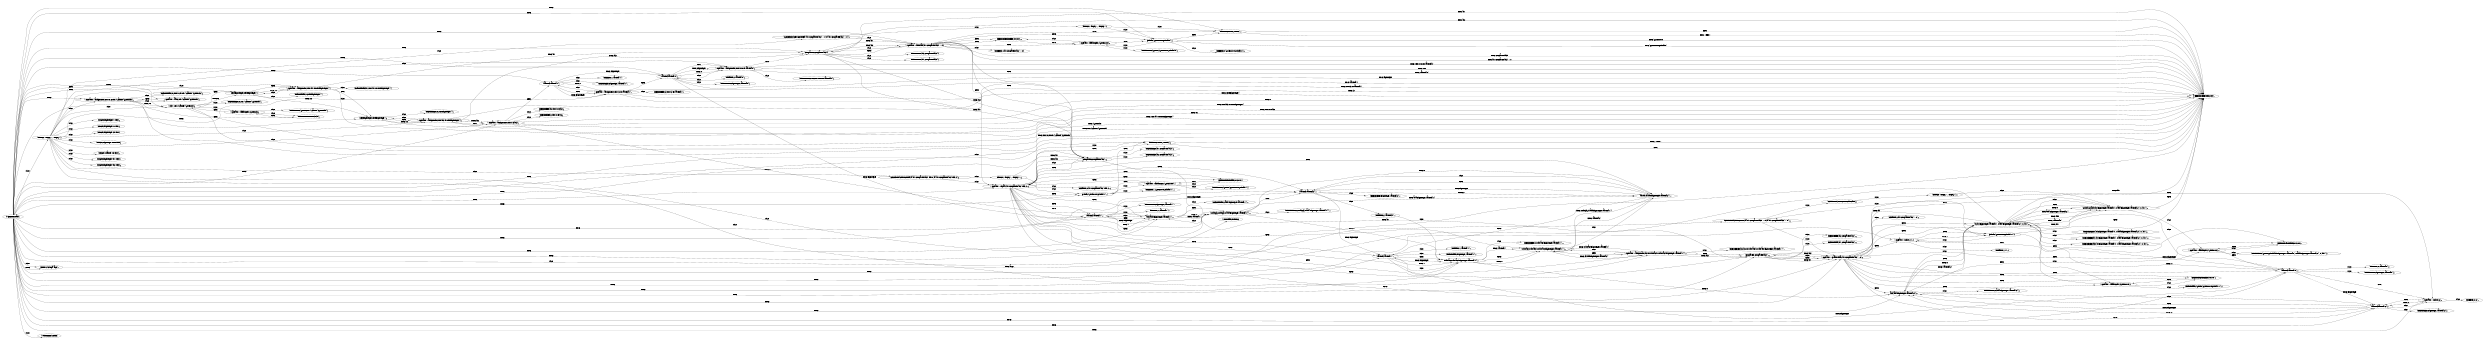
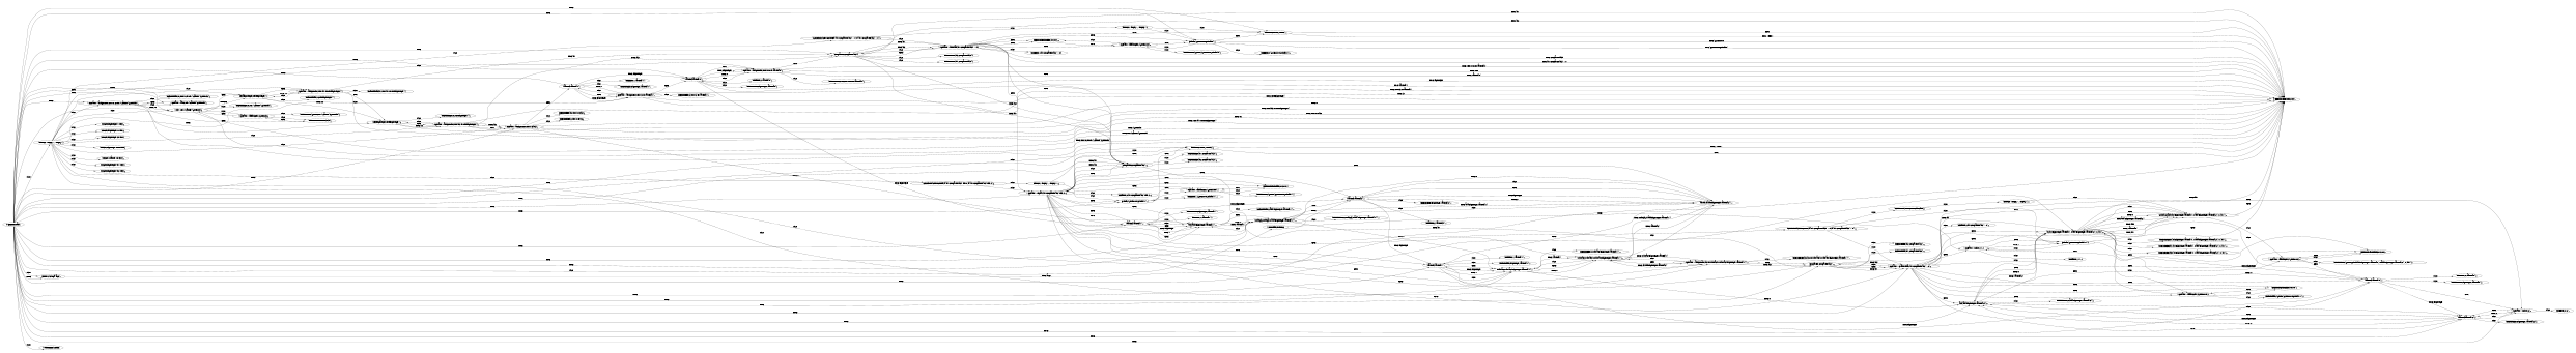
  digraph {
    rankdir=LR
    n1 [label=<(METHOD,main)<SUB>1</SUB>>]
    n2 [label=<(PARAM,String[] args)<SUB>1</SUB>>]
    n3 [label=<(BLOCK,&lt;empty&gt;,&lt;empty&gt;)<SUB>2</SUB>>]
    n4 [label=<(&lt;operator&gt;.assignment,ANY sc = new Scanner(System.in))<SUB>3</SUB>>]
    n5 [label=<(&lt;operator&gt;.alloc,new Scanner(System.in))<SUB>3</SUB>>]
    n6 [label=<(&lt;init&gt;,new Scanner(System.in))<SUB>3</SUB>>]
    n7 [label=<(nextBigInteger,nextBigInteger())<SUB>4</SUB>>]
    n8 [label=<(nextBigInteger,nextBigInteger())<SUB>5</SUB>>]
    n9 [label=<(&lt;operator&gt;.assignment,ANY n = bi2)<SUB>6</SUB>>]
    n10 [label=<(valueOf,valueOf(1))<SUB>7</SUB>>]
    n11 [label=<(valueOf,valueOf(0))<SUB>8</SUB>>]
    n12 [label=<(&lt;operator&gt;.lessThan,bi1.compareTo(bi2) &lt; 0)<SUB>9</SUB>>]
    n13 [label=<(compareTo,compareTo(bi2))<SUB>9</SUB>>]
    n14 [label=<(println,System.out.println(0))<SUB>10</SUB>>]
    n15 [label=<(RETURN,return;,return;)<SUB>11</SUB>>]
    n16 [label=<(&lt;operator&gt;.equals,bi1.compareTo(bi2) == 0)<SUB>13</SUB>>]
    n17 [label=<(compareTo,compareTo(bi2))<SUB>13</SUB>>]
    n18 [label=<(println,System.out.println(1))<SUB>14</SUB>>]
    n19 [label=<(RETURN,return;,return;)<SUB>15</SUB>>]
    n20 [label=<(multiply,multiply(n.add(BigInteger.valueOf(1))))<SUB>17</SUB>>]
    n21 [label=<(add,add(BigInteger.valueOf(1)))<SUB>17</SUB>>]
    n22 [label=<(valueOf,valueOf(1))<SUB>17</SUB>>]
    n23 [label=<(valueOf,valueOf(2))<SUB>17</SUB>>]
    n24 [label=<(subtract,subtract(BigInteger.valueOf(1)))<SUB>17</SUB>>]
    n25 [label=<(valueOf,valueOf(1))<SUB>17</SUB>>]
    n26 [label=<(&lt;operator&gt;.greaterThan,bi1.compareTo(bi2) &gt; 0)<SUB>18</SUB>>]
    n27 [label=<(compareTo,compareTo(bi2))<SUB>18</SUB>>]
    n28 [label=<(&lt;operator&gt;.minus,-1)<SUB>19</SUB>>]
    n29 [label=<(bs,bs(BigInteger.valueOf(0), n.add(BigInteger.valueOf(-2)), n, bi1))<SUB>21</SUB>>]
    n30 [label=<(valueOf,valueOf(0))<SUB>21</SUB>>]
    n31 [label=<(add,add(BigInteger.valueOf(-2)))<SUB>21</SUB>>]
    n32 [label=<(valueOf,valueOf(-2))<SUB>21</SUB>>]
    n33 [label=<(&lt;operator&gt;.minus,-2)<SUB>21</SUB>>]
    n34 [label=<(MODIFIER,PUBLIC)>]
    n35 [label=<(MODIFIER,STATIC)>]
    n36 [label=<(METHOD_RETURN,void)<SUB>1</SUB>>]
    n37 [label=<(LOCAL,Scanner sc: ANY)<SUB>3</SUB>>]
    n38 [label=<(LOCAL,BigInteger bi1: ANY)<SUB>4</SUB>>]
    n39 [label=<(&lt;operator&gt;.assignment,ANY bi1 = nextBigInteger())<SUB>4</SUB>>]
    n40 [label=<(LOCAL,BigInteger bi2: ANY)<SUB>5</SUB>>]
    n41 [label=<(&lt;operator&gt;.assignment,ANY bi2 = nextBigInteger())<SUB>5</SUB>>]
    n42 [label=<(LOCAL,BigInteger i: ANY)<SUB>6</SUB>>]
    n43 [label=<(LOCAL,BigInteger n: ANY)<SUB>6</SUB>>]
    n44 [label=<(LOCAL,BigInteger i2: ANY)<SUB>7</SUB>>]
    n45 [label=<(&lt;operator&gt;.assignment,ANY i2 = valueOf(1))<SUB>7</SUB>>]
    n46 [label=<(LOCAL,BigInteger sum: ANY)<SUB>8</SUB>>]
    n47 [label=<(&lt;operator&gt;.assignment,ANY sum = valueOf(0))<SUB>8</SUB>>]
    n48 [label=<(CONTROL_STRUCTURE,if (bi1.compareTo(bi2) &lt; 0),if (bi1.compareTo(bi2) &lt; 0))<SUB>9</SUB>>]
    n49 [label=<(CONTROL_STRUCTURE,if (bi1.compareTo(bi2) == 0),if (bi1.compareTo(bi2) == 0))<SUB>13</SUB>>]
    n50 [label=<(&lt;operator&gt;.assignment,bi2 = subtract(n.subtract(BigInteger.valueOf(1))))<SUB>17</SUB>>]
    n51 [label=<(CONTROL_STRUCTURE,if (bi1.compareTo(bi2) &gt; 0),if (bi1.compareTo(bi2) &gt; 0))<SUB>18</SUB>>]
    n52 [label=<(IDENTIFIER,sc,ANY sc = new Scanner(System.in))<SUB>3</SUB>>]
    n53 [label=<(FIELD_IDENTIFIER,in,in)<SUB>3</SUB>>]
    n54 [label=<(IDENTIFIER,sc,new Scanner(System.in))<SUB>3</SUB>>]
    n55 [label=<(&lt;operator&gt;.fieldAccess,System.in)<SUB>3</SUB>>]
    n56 [label=<(IDENTIFIER,sc,nextBigInteger())<SUB>4</SUB>>]
    n57 [label=<(IDENTIFIER,sc,nextBigInteger())<SUB>5</SUB>>]
    n58 [label=<(IDENTIFIER,n,ANY n = bi2)<SUB>6</SUB>>]
    n59 [label=<(IDENTIFIER,bi2,ANY n = bi2)<SUB>6</SUB>>]
    n60 [label=<(IDENTIFIER,BigInteger,valueOf(1))<SUB>7</SUB>>]
    n61 [label=<(LITERAL,1,valueOf(1))<SUB>7</SUB>>]
    n62 [label=<(IDENTIFIER,BigInteger,valueOf(0))<SUB>8</SUB>>]
    n63 [label=<(LITERAL,0,valueOf(0))<SUB>8</SUB>>]
    n64 [label=<(LITERAL,0,bi1.compareTo(bi2) &lt; 0)<SUB>9</SUB>>]
    n65 [label=<(&lt;operator&gt;.fieldAccess,System.out)<SUB>10</SUB>>]
    n66 [label=<(FIELD_IDENTIFIER,out,out)<SUB>10</SUB>>]
    n67 [label=<(IDENTIFIER,bi1,compareTo(bi2))<SUB>9</SUB>>]
    n68 [label=<(IDENTIFIER,bi2,compareTo(bi2))<SUB>9</SUB>>]
    n69 [label=<(LITERAL,0,System.out.println(0))<SUB>10</SUB>>]
    n70 [label=<(LITERAL,0,bi1.compareTo(bi2) == 0)<SUB>13</SUB>>]
    n71 [label=<(&lt;operator&gt;.fieldAccess,System.out)<SUB>14</SUB>>]
    n72 [label=<(FIELD_IDENTIFIER,out,out)<SUB>14</SUB>>]
    n73 [label=<(subtract,subtract(n.subtract(BigInteger.valueOf(1))))<SUB>17</SUB>>]
    n74 [label=<(divide,divide(BigInteger.valueOf(2)))<SUB>17</SUB>>]
    n75 [label=<(IDENTIFIER,bi1,compareTo(bi2))<SUB>13</SUB>>]
    n76 [label=<(IDENTIFIER,bi2,compareTo(bi2))<SUB>13</SUB>>]
    n77 [label=<(LITERAL,1,System.out.println(1))<SUB>14</SUB>>]
    n78 [label=<(IDENTIFIER,n,multiply(n.add(BigInteger.valueOf(1))))<SUB>17</SUB>>]
    n79 [label=<(IDENTIFIER,n,add(BigInteger.valueOf(1)))<SUB>17</SUB>>]
    n80 [label=<(IDENTIFIER,BigInteger,valueOf(1))<SUB>17</SUB>>]
    n81 [label=<(LITERAL,1,valueOf(1))<SUB>17</SUB>>]
    n82 [label=<(IDENTIFIER,BigInteger,valueOf(2))<SUB>17</SUB>>]
    n83 [label=<(LITERAL,2,valueOf(2))<SUB>17</SUB>>]
    n84 [label=<(IDENTIFIER,n,subtract(BigInteger.valueOf(1)))<SUB>17</SUB>>]
    n85 [label=<(IDENTIFIER,BigInteger,valueOf(1))<SUB>17</SUB>>]
    n86 [label=<(LITERAL,1,valueOf(1))<SUB>17</SUB>>]
    n87 [label=<(println,System.out.println(-1))<SUB>19</SUB>>]
    n88 [label=<(LITERAL,0,bi1.compareTo(bi2) &gt; 0)<SUB>18</SUB>>]
    n89 [label=<(&lt;operator&gt;.fieldAccess,System.out)<SUB>19</SUB>>]
    n90 [label=<(FIELD_IDENTIFIER,out,out)<SUB>19</SUB>>]
    n91 [label=<(println,println(bs(BigInteger.valueOf(0), n.add(BigInteger.valueOf(-2)), n, bi1)))<SUB>21</SUB>>]
    n92 [label=<(&lt;operator&gt;.fieldAccess,System.out)<SUB>21</SUB>>]
    n93 [label=<(FIELD_IDENTIFIER,out,out)<SUB>21</SUB>>]
    n94 [label=<(IDENTIFIER,bi1,compareTo(bi2))<SUB>18</SUB>>]
    n95 [label=<(IDENTIFIER,bi2,compareTo(bi2))<SUB>18</SUB>>]
    n96 [label=<(LITERAL,1,-1)<SUB>19</SUB>>]
    n97 [label=<(IDENTIFIER,this,bs(BigInteger.valueOf(0), n.add(BigInteger.valueOf(-2)), n, bi1))<SUB>21</SUB>>]
    n98 [label=<(IDENTIFIER,n,bs(BigInteger.valueOf(0), n.add(BigInteger.valueOf(-2)), n, bi1))<SUB>21</SUB>>]
    n99 [label=<(IDENTIFIER,bi1,bs(BigInteger.valueOf(0), n.add(BigInteger.valueOf(-2)), n, bi1))<SUB>21</SUB>>]
    n100 [label=<(IDENTIFIER,BigInteger,valueOf(0))<SUB>21</SUB>>]
    n101 [label=<(LITERAL,0,valueOf(0))<SUB>21</SUB>>]
    n102 [label=<(IDENTIFIER,n,add(BigInteger.valueOf(-2)))<SUB>21</SUB>>]
    n103 [label=<(IDENTIFIER,BigInteger,valueOf(-2))<SUB>21</SUB>>]
    n104 [label=<(LITERAL,2,-2)<SUB>21</SUB>>]
    n105 [label=<(IDENTIFIER,bi1,ANY bi1 = nextBigInteger())<SUB>4</SUB>>]
    n106 [label=<(IDENTIFIER,i2,ANY i2 = valueOf(1))<SUB>7</SUB>>]
    n107 [label=<(IDENTIFIER,sum,ANY sum = valueOf(0))<SUB>8</SUB>>]
    n108 [label=<(BLOCK,&lt;empty&gt;,&lt;empty&gt;)<SUB>9</SUB>>]
    n109 [label=<(BLOCK,&lt;empty&gt;,&lt;empty&gt;)<SUB>13</SUB>>]
    n110 [label=<(IDENTIFIER,bi2,bi2 = subtract(n.subtract(BigInteger.valueOf(1))))<SUB>17</SUB>>]
    n111 [label=<(CONTROL_STRUCTURE,else,else)<SUB>20</SUB>>]
    n112 [label=<(IDENTIFIER,System,new Scanner(System.in))<SUB>3</SUB>>]
    n113 [label=<(IDENTIFIER,System,System.out.println(0))<SUB>10</SUB>>]
    n114 [label=<(IDENTIFIER,System,System.out.println(1))<SUB>14</SUB>>]
    n115 [label=<(BLOCK,&lt;empty&gt;,&lt;empty&gt;)<SUB>20</SUB>>]
    n116 [label=<(IDENTIFIER,System,System.out.println(-1))<SUB>19</SUB>>]
    n117 [label=<(IDENTIFIER,System,println(bs(BigInteger.valueOf(0), n.add(BigInteger.valueOf(-2)), n, bi1)))<SUB>21</SUB>>]
    n1 -> n2 [label="AST: "]
    n1 -> n2 [label="DDG: "]
    n1 -> n3 [label="AST: "]
    n1 -> n4 [label="DDG: "]
    n1 -> n5 [label="CFG: "]
    n1 -> n6 [label="DDG: "]
    n1 -> n7 [label="DDG: "]
    n1 -> n8 [label="DDG: "]
    n1 -> n9 [label="DDG: "]
    n1 -> n10 [label="DDG: "]
    n1 -> n11 [label="DDG: "]
-   n1 -> n12 [label="DDG: "]
    n1 -> n13 [label="DDG: "]
    n1 -> n14 [label="DDG: "]
    n1 -> n15 [label="DDG: "]
    n1 -> n16 [label="DDG: "]
    n1 -> n17 [label="DDG: "]
    n1 -> n18 [label="DDG: "]
    n1 -> n19 [label="DDG: "]
    n1 -> n20 [label="DDG: "]
    n1 -> n21 [label="DDG: "]
    n1 -> n22 [label="DDG: "]
-   n1 -> n23 [label="DDG: "]
+   n34 -> n23 [label="DDG: "]
    n1 -> n24 [label="DDG: "]
    n1 -> n25 [label="DDG: "]
    n1 -> n26 [label="DDG: "]
    n1 -> n27 [label="DDG: "]
-   n1 -> n28 [label="DDG: "]
+   n34 -> n28 [label="DDG: "]
    n1 -> n29 [label="DDG: "]
    n1 -> n30 [label="DDG: "]
    n1 -> n31 [label="DDG: "]
    n1 -> n32 [label="DDG: "]
    n1 -> n33 [label="DDG: "]
    n1 -> n34 [label="AST: "]
    n1 -> n35 [label="AST: "]
    n1 -> n36 [label="AST: "]
    n2 -> n36 [label="DDG: args"]
    n3 -> n4 [label="AST: "]
    n3 -> n6 [label="AST: "]
    n3 -> n9 [label="AST: "]
    n3 -> n37 [label="AST: "]
    n3 -> n38 [label="AST: "]
    n3 -> n39 [label="AST: "]
    n3 -> n40 [label="AST: "]
    n3 -> n41 [label="AST: "]
    n3 -> n42 [label="AST: "]
    n3 -> n43 [label="AST: "]
    n3 -> n44 [label="AST: "]
    n3 -> n45 [label="AST: "]
    n3 -> n46 [label="AST: "]
    n3 -> n47 [label="AST: "]
    n3 -> n48 [label="AST: "]
    n3 -> n49 [label="AST: "]
    n3 -> n50 [label="AST: "]
    n3 -> n51 [label="AST: "]
    n4 -> n5 [label="AST: "]
    n4 -> n6 [label="DDG: sc"]
    n4 -> n36 [label="DDG: ANY sc = new Scanner(System.in)"]
    n4 -> n52 [label="AST: "]
    n4 -> n53 [label="CFG: "]
    n5 -> n4 [label="CFG: "]
    n6 -> n7 [label="CFG: "]
    n6 -> n7 [label="DDG: sc"]
    n6 -> n36 [label="DDG: System.in"]
    n6 -> n36 [label="DDG: new Scanner(System.in)"]
    n6 -> n54 [label="AST: "]
    n6 -> n55 [label="AST: "]
    n7 -> n8 [label="DDG: sc"]
    n7 -> n39 [label="CFG: "]
    n7 -> n39 [label="DDG: sc"]
    n7 -> n56 [label="AST: "]
    n8 -> n36 [label="DDG: sc"]
    n8 -> n41 [label="CFG: "]
    n8 -> n41 [label="DDG: sc"]
    n8 -> n57 [label="AST: "]
    n9 -> n10 [label="CFG: "]
    n9 -> n21 [label="DDG: n"]
    n9 -> n36 [label="DDG: n"]
    n9 -> n36 [label="DDG: ANY n = bi2"]
    n9 -> n58 [label="AST: "]
    n9 -> n59 [label="AST: "]
    n10 -> n11 [label="DDG: BigInteger"]
    n10 -> n45 [label="CFG: "]
    n10 -> n45 [label="DDG: BigInteger"]
    n10 -> n45 [label="DDG: 1"]
    n10 -> n60 [label="AST: "]
    n10 -> n61 [label="AST: "]
    n11 -> n22 [label="DDG: BigInteger"]
    n11 -> n36 [label="DDG: BigInteger"]
    n11 -> n47 [label="CFG: "]
    n11 -> n47 [label="DDG: BigInteger"]
    n11 -> n47 [label="DDG: 0"]
    n11 -> n62 [label="AST: "]
    n11 -> n63 [label="AST: "]
    n12 -> n13 [label="AST: "]
    n12 -> n14 [label="CDG: "]
    n12 -> n15 [label="CDG: "]
    n12 -> n16 [label="CDG: "]
    n12 -> n17 [label="CFG: "]
    n12 -> n17 [label="CDG: "]
    n12 -> n36 [label="DDG: compareTo(bi2)"]
    n12 -> n36 [label="DDG: bi1.compareTo(bi2) &lt; 0"]
    n12 -> n64 [label="AST: "]
    n12 -> n65 [label="CDG: "]
    n12 -> n66 [label="CFG: "]
    n12 -> n66 [label="CDG: "]
    n13 -> n12 [label="CFG: "]
    n13 -> n12 [label="DDG: bi1"]
    n13 -> n12 [label="DDG: bi2"]
    n13 -> n17 [label="DDG: bi1"]
    n13 -> n17 [label="DDG: bi2"]
    n13 -> n36 [label="DDG: bi1"]
    n13 -> n36 [label="DDG: bi2"]
    n13 -> n67 [label="AST: "]
    n13 -> n68 [label="AST: "]
    n14 -> n15 [label="CFG: "]
    n14 -> n36 [label="DDG: System.out"]
    n14 -> n36 [label="DDG: System.out.println(0)"]
    n14 -> n65 [label="AST: "]
    n14 -> n69 [label="AST: "]
    n15 -> n36 [label="CFG: "]
    n15 -> n36 [label="DDG: &lt;RET&gt;"]
    n16 -> n17 [label="AST: "]
    n16 -> n18 [label="CDG: "]
    n16 -> n19 [label="CDG: "]
    n16 -> n20 [label="CDG: "]
    n16 -> n21 [label="CDG: "]
    n16 -> n22 [label="CFG: "]
    n16 -> n22 [label="CDG: "]
    n16 -> n23 [label="CDG: "]
    n16 -> n24 [label="CDG: "]
    n16 -> n25 [label="CDG: "]
    n16 -> n26 [label="CDG: "]
    n16 -> n27 [label="CDG: "]
    n16 -> n50 [label="CDG: "]
    n16 -> n70 [label="AST: "]
    n16 -> n71 [label="CDG: "]
    n16 -> n72 [label="CFG: "]
    n16 -> n72 [label="CDG: "]
    n16 -> n73 [label="CDG: "]
    n16 -> n74 [label="CDG: "]
    n17 -> n16 [label="CFG: "]
    n17 -> n16 [label="DDG: bi1"]
    n17 -> n16 [label="DDG: bi2"]
    n17 -> n27 [label="DDG: bi1"]
    n17 -> n75 [label="AST: "]
    n17 -> n76 [label="AST: "]
    n18 -> n19 [label="CFG: "]
    n18 -> n71 [label="AST: "]
    n18 -> n77 [label="AST: "]
    n19 -> n36 [label="CFG: "]
    n19 -> n36 [label="DDG: &lt;RET&gt;"]
    n20 -> n21 [label="AST: "]
    n20 -> n23 [label="CFG: "]
    n20 -> n24 [label="DDG: n"]
    n20 -> n74 [label="DDG: n"]
    n20 -> n74 [label="DDG: add(BigInteger.valueOf(1))"]
    n20 -> n78 [label="AST: "]
    n21 -> n20 [label="CFG: "]
    n21 -> n20 [label="DDG: n"]
    n21 -> n20 [label="DDG: valueOf(1)"]
    n21 -> n22 [label="AST: "]
    n21 -> n79 [label="AST: "]
    n22 -> n21 [label="CFG: "]
    n22 -> n21 [label="DDG: BigInteger"]
    n22 -> n21 [label="DDG: 1"]
    n22 -> n23 [label="DDG: BigInteger"]
    n22 -> n80 [label="AST: "]
    n22 -> n81 [label="AST: "]
    n23 -> n25 [label="DDG: BigInteger"]
    n23 -> n74 [label="CFG: "]
    n23 -> n74 [label="DDG: BigInteger"]
    n23 -> n74 [label="DDG: 2"]
    n23 -> n82 [label="AST: "]
    n23 -> n83 [label="AST: "]
    n24 -> n25 [label="AST: "]
    n24 -> n31 [label="DDG: n"]
    n24 -> n73 [label="CFG: "]
    n24 -> n73 [label="DDG: n"]
    n24 -> n73 [label="DDG: valueOf(1)"]
    n24 -> n84 [label="AST: "]
    n25 -> n24 [label="CFG: "]
    n25 -> n24 [label="DDG: BigInteger"]
    n25 -> n24 [label="DDG: 1"]
    n25 -> n30 [label="DDG: BigInteger"]
    n25 -> n85 [label="AST: "]
    n25 -> n86 [label="AST: "]
    n26 -> n27 [label="AST: "]
    n26 -> n28 [label="CDG: "]
    n26 -> n29 [label="CDG: "]
    n26 -> n30 [label="CDG: "]
    n26 -> n31 [label="CDG: "]
    n26 -> n32 [label="CDG: "]
    n26 -> n33 [label="CDG: "]
    n26 -> n87 [label="CDG: "]
    n26 -> n88 [label="AST: "]
    n26 -> n89 [label="CDG: "]
    n26 -> n90 [label="CFG: "]
    n26 -> n90 [label="CDG: "]
    n26 -> n91 [label="CDG: "]
    n26 -> n92 [label="CDG: "]
    n26 -> n93 [label="CFG: "]
    n26 -> n93 [label="CDG: "]
    n27 -> n26 [label="CFG: "]
    n27 -> n26 [label="DDG: bi1"]
    n27 -> n26 [label="DDG: bi2"]
    n27 -> n29 [label="DDG: bi1"]
    n27 -> n94 [label="AST: "]
    n27 -> n95 [label="AST: "]
    n28 -> n87 [label="CFG: "]
    n28 -> n87 [label="DDG: 1"]
    n28 -> n96 [label="AST: "]
    n29 -> n30 [label="AST: "]
    n29 -> n31 [label="AST: "]
    n29 -> n36 [label="DDG: this"]
    n29 -> n91 [label="CFG: "]
    n29 -> n91 [label="DDG: n"]
    n29 -> n91 [label="DDG: add(BigInteger.valueOf(-2))"]
    n29 -> n91 [label="DDG: this"]
    n29 -> n91 [label="DDG: valueOf(0)"]
    n29 -> n91 [label="DDG: bi1"]
    n29 -> n97 [label="AST: "]
    n29 -> n98 [label="AST: "]
    n29 -> n99 [label="AST: "]
    n30 -> n29 [label="DDG: BigInteger"]
    n30 -> n29 [label="DDG: 0"]
    n30 -> n32 [label="DDG: BigInteger"]
    n30 -> n33 [label="CFG: "]
    n30 -> n100 [label="AST: "]
    n30 -> n101 [label="AST: "]
    n31 -> n29 [label="CFG: "]
    n31 -> n29 [label="DDG: n"]
    n31 -> n29 [label="DDG: valueOf(-2)"]
    n31 -> n32 [label="AST: "]
    n31 -> n102 [label="AST: "]
    n32 -> n31 [label="CFG: "]
    n32 -> n31 [label="DDG: BigInteger"]
    n32 -> n31 [label="DDG: -2"]
    n32 -> n33 [label="AST: "]
    n32 -> n103 [label="AST: "]
    n33 -> n32 [label="CFG: "]
    n33 -> n32 [label="DDG: 2"]
    n33 -> n104 [label="AST: "]
    n39 -> n7 [label="AST: "]
    n39 -> n8 [label="CFG: "]
    n39 -> n13 [label="DDG: bi1"]
    n39 -> n36 [label="DDG: ANY bi1 = nextBigInteger()"]
    n39 -> n105 [label="AST: "]
    n41 -> n8 [label="AST: "]
    n41 -> n9 [label="CFG: "]
    n41 -> n9 [label="DDG: bi2"]
    n41 -> n13 [label="DDG: bi2"]
    n41 -> n36 [label="DDG: nextBigInteger()"]
    n41 -> n36 [label="DDG: ANY bi2 = nextBigInteger()"]
    n45 -> n10 [label="AST: "]
    n45 -> n11 [label="CFG: "]
    n45 -> n36 [label="DDG: i2"]
    n45 -> n36 [label="DDG: valueOf(1)"]
    n45 -> n36 [label="DDG: ANY i2 = valueOf(1)"]
    n45 -> n106 [label="AST: "]
    n47 -> n11 [label="AST: "]
    n47 -> n13 [label="CFG: "]
    n47 -> n36 [label="DDG: sum"]
    n47 -> n36 [label="DDG: valueOf(0)"]
    n47 -> n36 [label="DDG: ANY sum = valueOf(0)"]
    n47 -> n107 [label="AST: "]
    n48 -> n12 [label="AST: "]
    n48 -> n108 [label="AST: "]
    n49 -> n16 [label="AST: "]
    n49 -> n109 [label="AST: "]
    n50 -> n27 [label="CFG: "]
    n50 -> n27 [label="DDG: bi2"]
    n50 -> n73 [label="AST: "]
    n50 -> n110 [label="AST: "]
    n51 -> n26 [label="AST: "]
    n51 -> n87 [label="AST: "]
    n51 -> n111 [label="AST: "]
    n53 -> n55 [label="CFG: "]
    n55 -> n6 [label="CFG: "]
    n55 -> n53 [label="AST: "]
    n55 -> n112 [label="AST: "]
    n65 -> n14 [label="CFG: "]
    n65 -> n66 [label="AST: "]
    n65 -> n113 [label="AST: "]
    n66 -> n65 [label="CFG: "]
    n71 -> n18 [label="CFG: "]
    n71 -> n72 [label="AST: "]
    n71 -> n114 [label="AST: "]
    n72 -> n71 [label="CFG: "]
-   n83 -> n24 [label="AST: "]
+   n73 -> n24 [label="AST: "]
    n73 -> n50 [label="CFG: "]
    n73 -> n50 [label="DDG: divide(BigInteger.valueOf(2))"]
    n73 -> n50 [label="DDG: subtract(BigInteger.valueOf(1))"]
    n73 -> n74 [label="AST: "]
+   n74 -> n20 [label="AST: "]
    n74 -> n23 [label="AST: "]
    n74 -> n25 [label="CFG: "]
    n74 -> n73 [label="DDG: multiply(n.add(BigInteger.valueOf(1)))"]
    n74 -> n73 [label="DDG: valueOf(2)"]
    n87 -> n28 [label="AST: "]
    n87 -> n36 [label="CFG: "]
    n87 -> n89 [label="AST: "]
    n89 -> n28 [label="CFG: "]
    n89 -> n90 [label="AST: "]
    n89 -> n116 [label="AST: "]
    n90 -> n89 [label="CFG: "]
    n91 -> n29 [label="AST: "]
    n91 -> n36 [label="CFG: "]
    n91 -> n92 [label="AST: "]
    n92 -> n30 [label="CFG: "]
    n92 -> n93 [label="AST: "]
    n92 -> n117 [label="AST: "]
    n93 -> n92 [label="CFG: "]
    n108 -> n14 [label="AST: "]
    n108 -> n15 [label="AST: "]
    n109 -> n18 [label="AST: "]
    n109 -> n19 [label="AST: "]
    n111 -> n115 [label="AST: "]
    n115 -> n91 [label="AST: "]
  }
